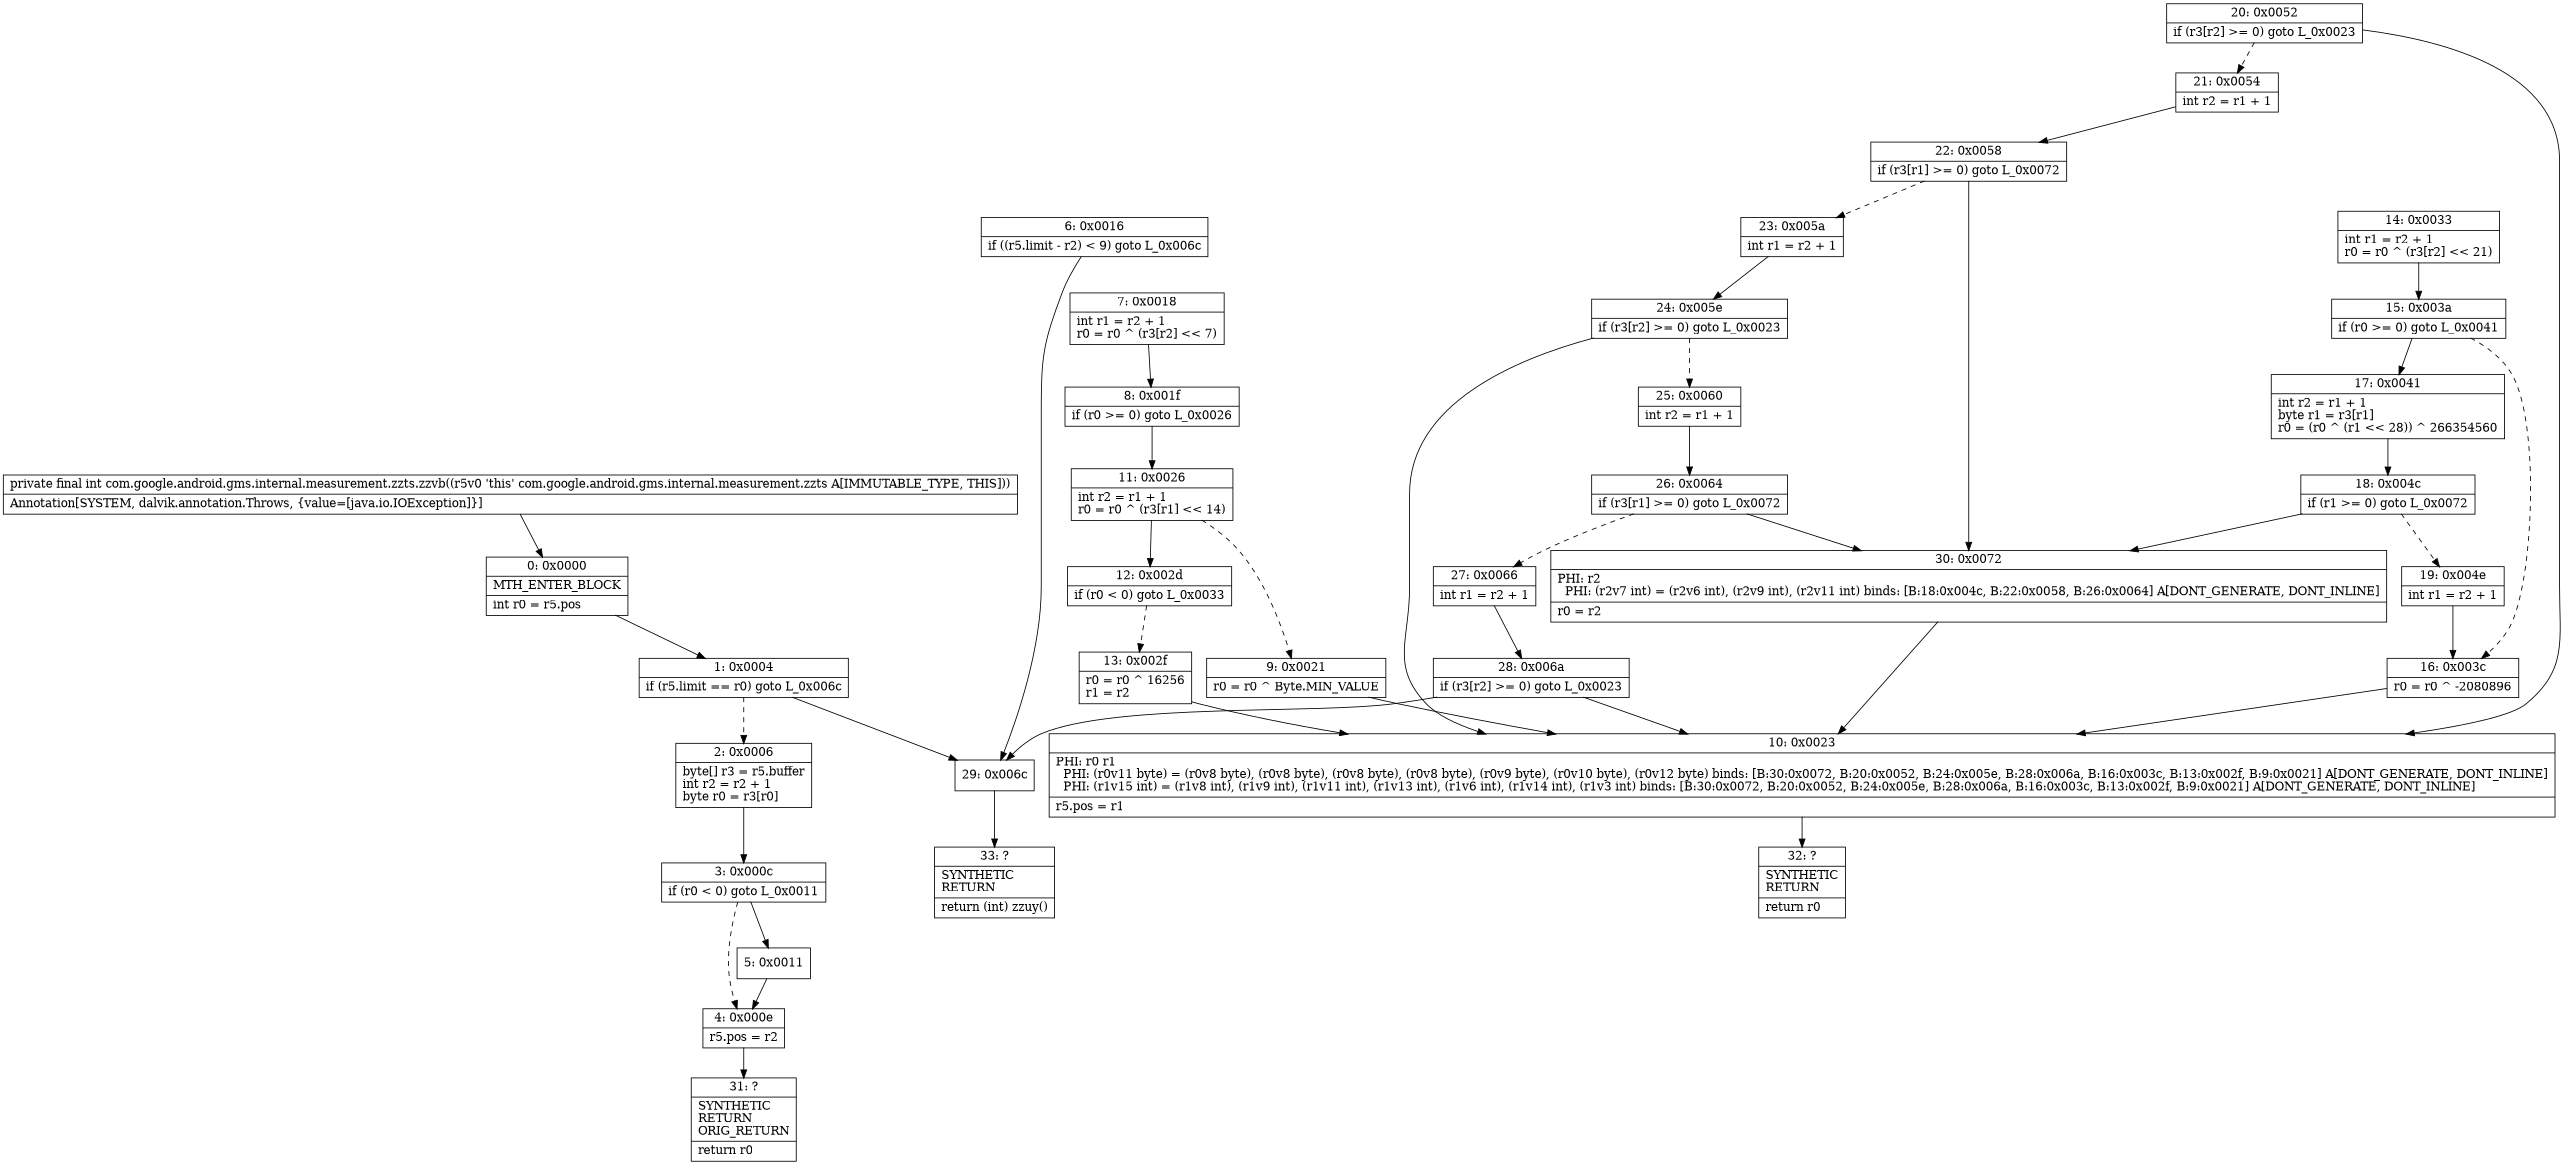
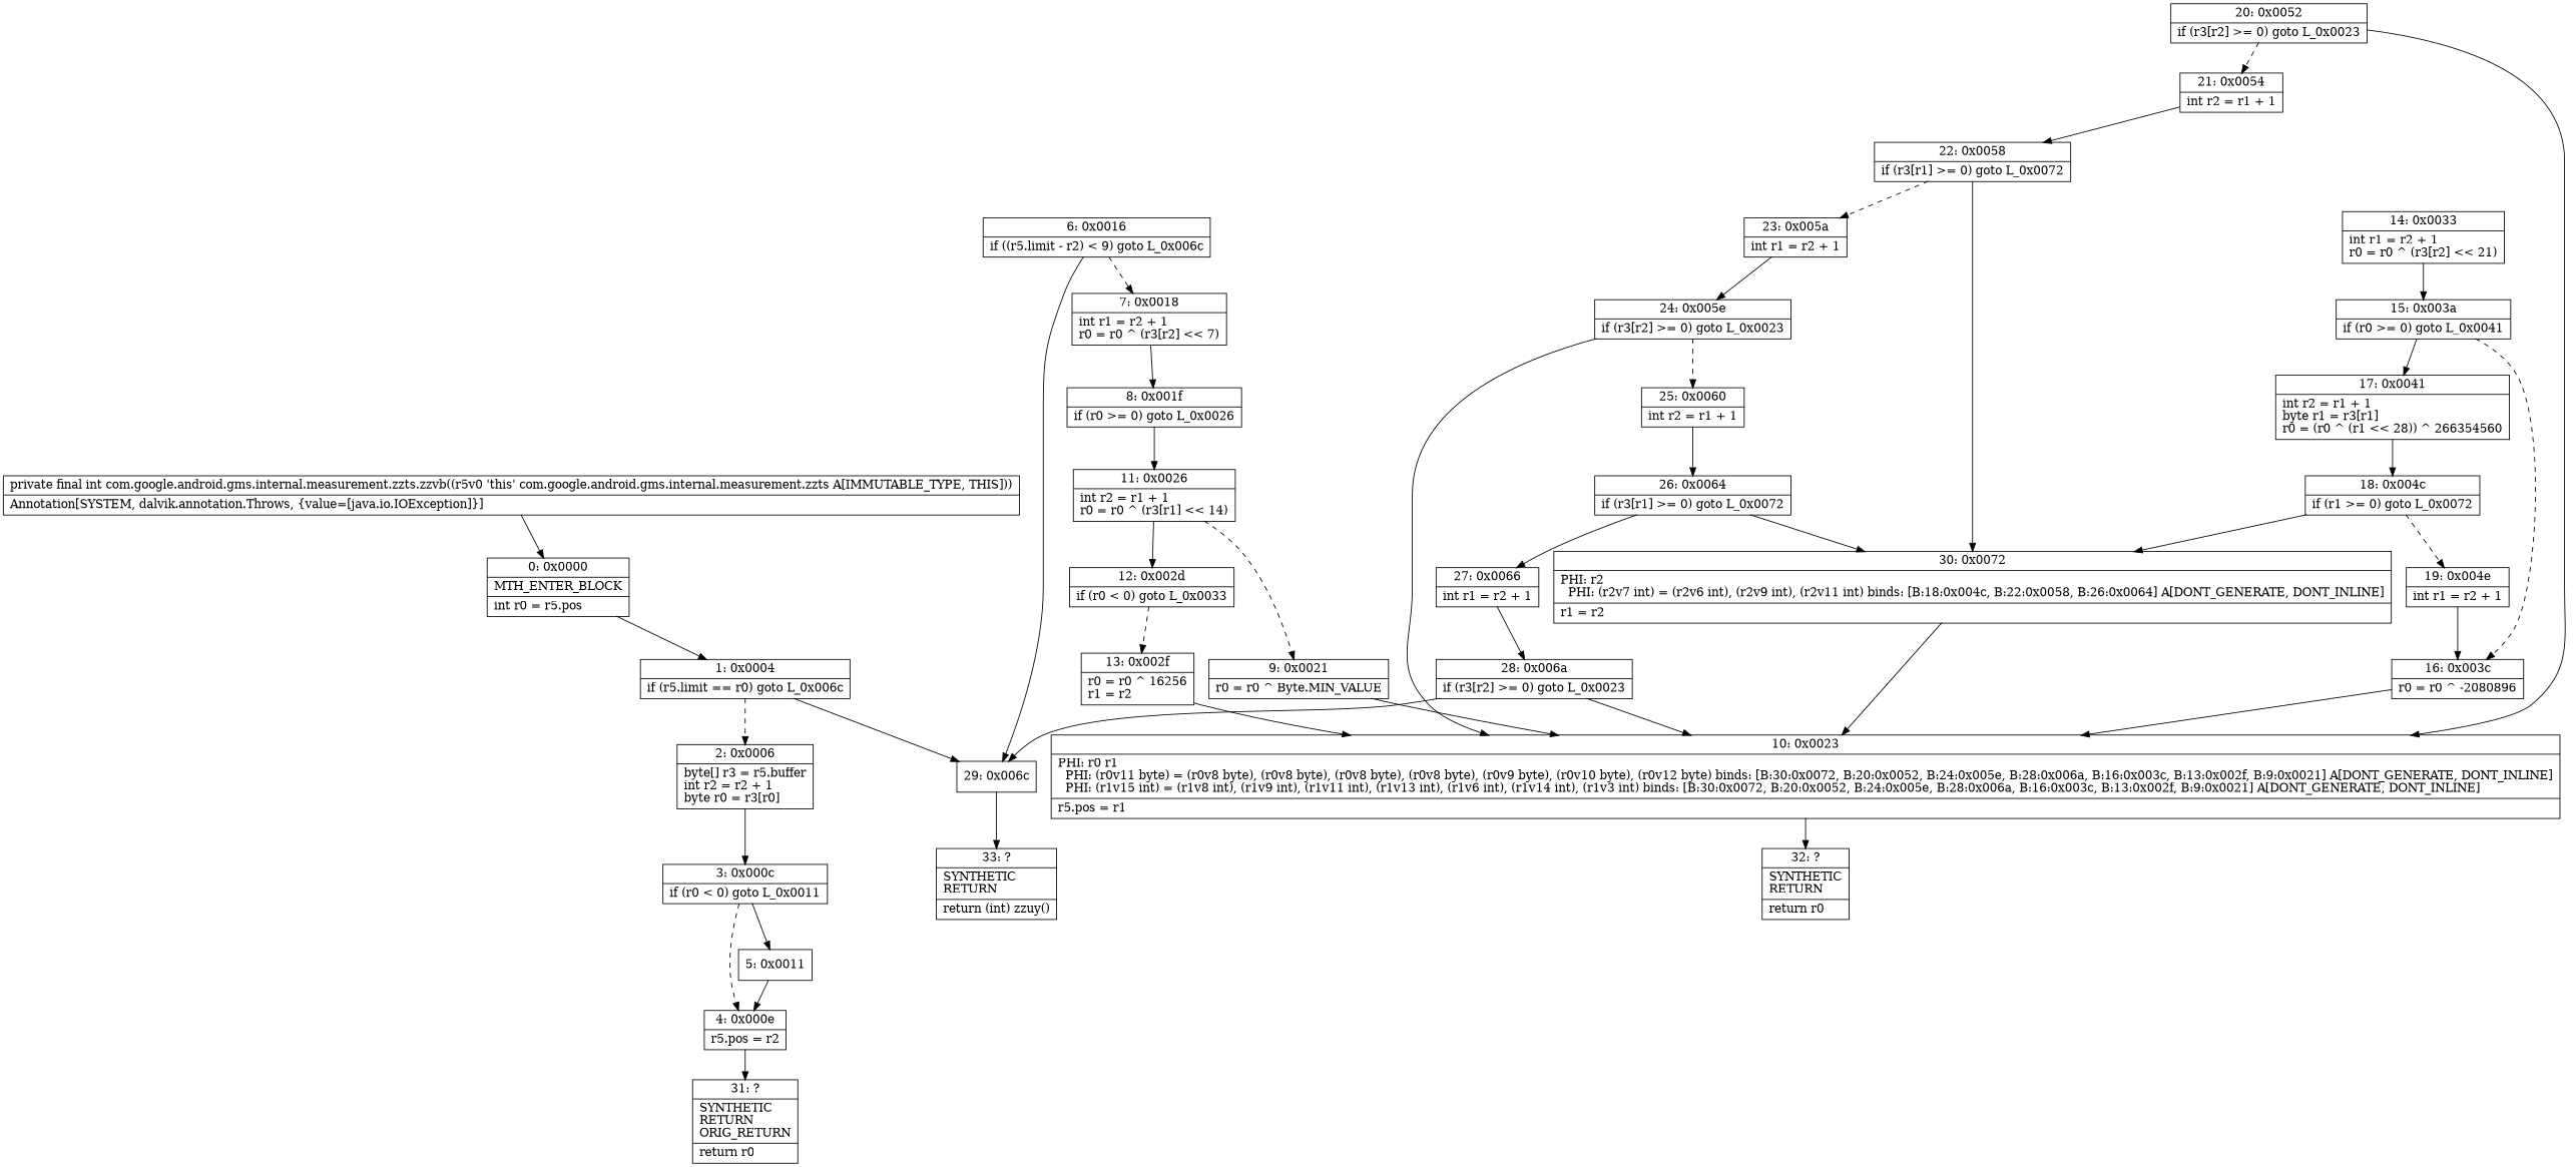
  digraph {
    node [shape=record]
    n1 [label="{0\:\ 0x0000|MTH_ENTER_BLOCK\l|int r0 = r5.pos\l}"]
    n2 [label="{1\:\ 0x0004|if (r5.limit == r0) goto L_0x006c\l}"]
    n3 [label="{2\:\ 0x0006|byte[] r3 = r5.buffer\lint r2 = r2 + 1\lbyte r0 = r3[r0]\l}"]
    n4 [label="{29\:\ 0x006c}"]
    n5 [label="{3\:\ 0x000c|if (r0 \< 0) goto L_0x0011\l}"]
    n6 [label="{33\:\ ?|SYNTHETIC\lRETURN\l|return (int) zzuy()\l}"]
    n7 [label="{4\:\ 0x000e|r5.pos = r2\l}"]
    n8 [label="{5\:\ 0x0011}"]
    n9 [label="{31\:\ ?|SYNTHETIC\lRETURN\lORIG_RETURN\l|return r0\l}"]
    n10 [label="{6\:\ 0x0016|if ((r5.limit \- r2) \< 9) goto L_0x006c\l}"]
    n11 [label="{7\:\ 0x0018|int r1 = r2 + 1\lr0 = r0 ^ (r3[r2] \<\< 7)\l}"]
    n12 [label="{8\:\ 0x001f|if (r0 \>= 0) goto L_0x0026\l}"]
    n13 [label="{11\:\ 0x0026|int r2 = r1 + 1\lr0 = r0 ^ (r3[r1] \<\< 14)\l}"]
    n14 [label="{9\:\ 0x0021|r0 = r0 ^ Byte.MIN_VALUE\l}"]
    n15 [label="{10\:\ 0x0023|PHI: r0 r1 \l  PHI: (r0v11 byte) = (r0v8 byte), (r0v8 byte), (r0v8 byte), (r0v8 byte), (r0v9 byte), (r0v10 byte), (r0v12 byte) binds: [B:30:0x0072, B:20:0x0052, B:24:0x005e, B:28:0x006a, B:16:0x003c, B:13:0x002f, B:9:0x0021] A[DONT_GENERATE, DONT_INLINE]\l  PHI: (r1v15 int) = (r1v8 int), (r1v9 int), (r1v11 int), (r1v13 int), (r1v6 int), (r1v14 int), (r1v3 int) binds: [B:30:0x0072, B:20:0x0052, B:24:0x005e, B:28:0x006a, B:16:0x003c, B:13:0x002f, B:9:0x0021] A[DONT_GENERATE, DONT_INLINE]\l|r5.pos = r1\l}"]
    n16 [label="{12\:\ 0x002d|if (r0 \< 0) goto L_0x0033\l}"]
    n17 [label="{32\:\ ?|SYNTHETIC\lRETURN\l|return r0\l}"]
    n18 [label="{13\:\ 0x002f|r0 = r0 ^ 16256\lr1 = r2\l}"]
    n19 [label="{14\:\ 0x0033|int r1 = r2 + 1\lr0 = r0 ^ (r3[r2] \<\< 21)\l}"]
    n20 [label="{15\:\ 0x003a|if (r0 \>= 0) goto L_0x0041\l}"]
    n21 [label="{16\:\ 0x003c|r0 = r0 ^ \-2080896\l}"]
    n22 [label="{17\:\ 0x0041|int r2 = r1 + 1\lbyte r1 = r3[r1]\lr0 = (r0 ^ (r1 \<\< 28)) ^ 266354560\l}"]
    n23 [label="{18\:\ 0x004c|if (r1 \>= 0) goto L_0x0072\l}"]
    n24 [label="{19\:\ 0x004e|int r1 = r2 + 1\l}"]
-   n25 [label="{30\:\ 0x0072|PHI: r2 \l  PHI: (r2v7 int) = (r2v6 int), (r2v9 int), (r2v11 int) binds: [B:18:0x004c, B:22:0x0058, B:26:0x0064] A[DONT_GENERATE, DONT_INLINE]\l|r0 = r2\l}"]
+   n25 [label="{30\:\ 0x0072|PHI: r2 \l  PHI: (r2v7 int) = (r2v6 int), (r2v9 int), (r2v11 int) binds: [B:18:0x004c, B:22:0x0058, B:26:0x0064] A[DONT_GENERATE, DONT_INLINE]\l|r1 = r2\l}"]
    n26 [label="{20\:\ 0x0052|if (r3[r2] \>= 0) goto L_0x0023\l}"]
    n27 [label="{21\:\ 0x0054|int r2 = r1 + 1\l}"]
    n28 [label="{22\:\ 0x0058|if (r3[r1] \>= 0) goto L_0x0072\l}"]
    n29 [label="{23\:\ 0x005a|int r1 = r2 + 1\l}"]
    n30 [label="{24\:\ 0x005e|if (r3[r2] \>= 0) goto L_0x0023\l}"]
    n31 [label="{25\:\ 0x0060|int r2 = r1 + 1\l}"]
    n32 [label="{26\:\ 0x0064|if (r3[r1] \>= 0) goto L_0x0072\l}"]
    n33 [label="{27\:\ 0x0066|int r1 = r2 + 1\l}"]
    n34 [label="{28\:\ 0x006a|if (r3[r2] \>= 0) goto L_0x0023\l}"]
    n35 [label="{private final int com.google.android.gms.internal.measurement.zzts.zzvb((r5v0 'this' com.google.android.gms.internal.measurement.zzts A[IMMUTABLE_TYPE, THIS]))  | Annotation[SYSTEM, dalvik.annotation.Throws, \{value=[java.io.IOException]\}]\l}"]
    n1 -> n2
    n2 -> n3 [style=dashed]
    n2 -> n4
    n3 -> n5
    n4 -> n6
    n5 -> n7 [style=dashed]
    n5 -> n8
    n7 -> n9
    n8 -> n7
    n10 -> n4
+   n10 -> n11 [style=dashed]
    n11 -> n12
    n12 -> n13
    n13 -> n14 [style=dashed]
    n13 -> n16
    n14 -> n15
    n15 -> n17
    n16 -> n18 [style=dashed]
    n18 -> n15
    n19 -> n20
    n20 -> n21 [style=dashed]
    n20 -> n22
    n21 -> n15
    n22 -> n23
    n23 -> n24 [style=dashed]
    n23 -> n25
    n24 -> n21
    n25 -> n15
    n26 -> n15
    n26 -> n27 [style=dashed]
    n27 -> n28
    n28 -> n25
    n28 -> n29 [style=dashed]
    n29 -> n30
    n30 -> n15
    n30 -> n31 [style=dashed]
    n31 -> n32
    n32 -> n25
-   n32 -> n33 [style=dashed]
+   n32 -> n33 [style=solid]
    n33 -> n34
    n34 -> n4 [style=solid]
    n34 -> n15
    n35 -> n1
  }
